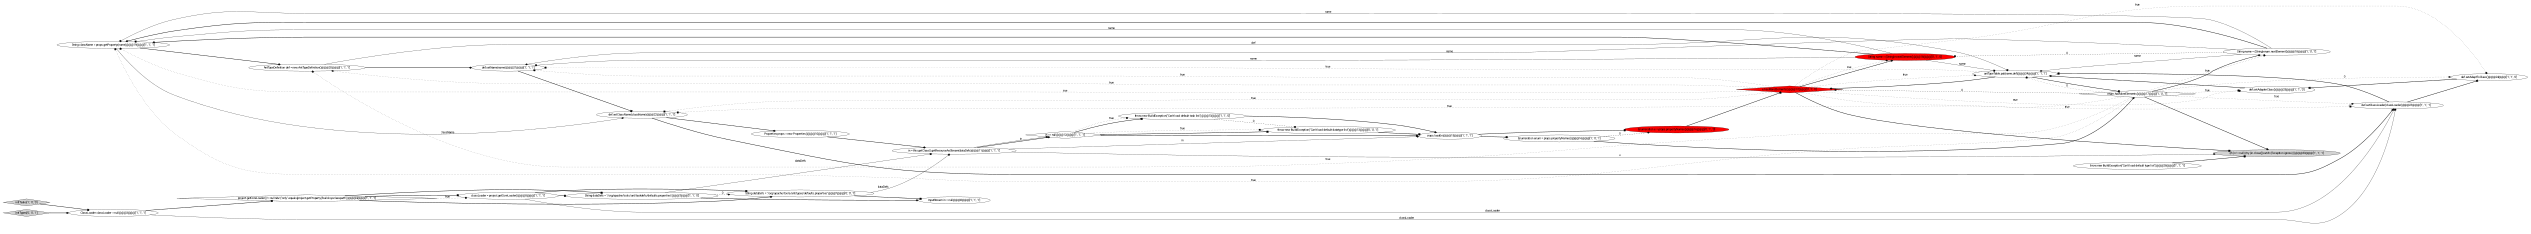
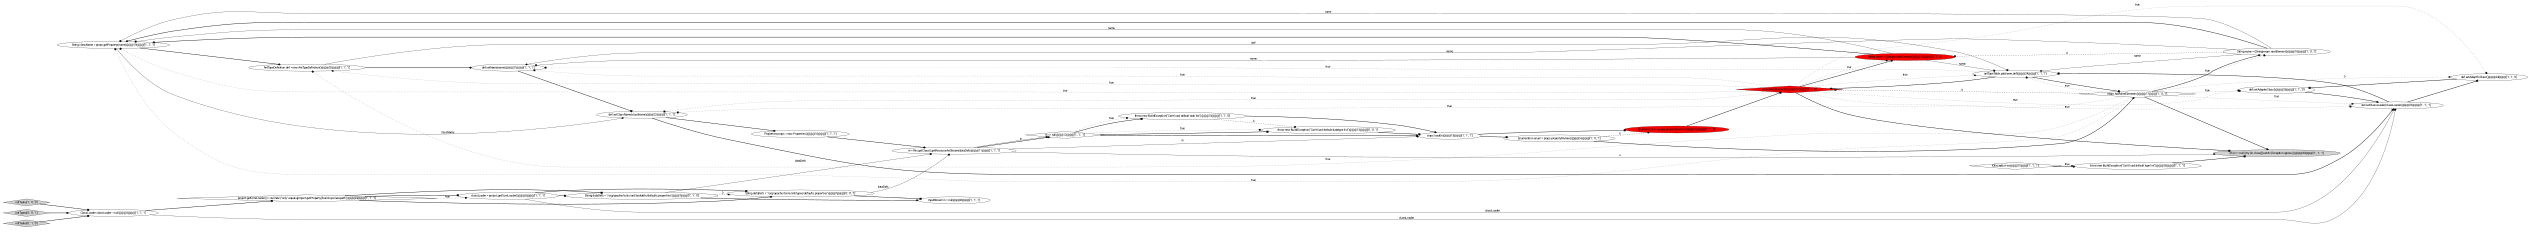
  digraph {
    fontname=Roboto
    rankdir=LR
    node [fillcolor=white fontname=Roboto shape=ellipse style=filled]
    edge [arrowhead=box fontname=Roboto style=bold]
    n1 [label="String className = props.getProperty(name)@@@19@@@['1', '1', '1']"]
    n2 [label="AntTypeDefinition def = new AntTypeDefinition()@@@20@@@['1', '1', '1']"]
    n3 [label="def.setClassName(className)@@@22@@@['1', '1', '1']"]
    n4 [label="def.setName(name)@@@21@@@['1', '1', '1']"]
    n5 [label="antTypeTable.put(name,def)@@@24@@@['1', '1', '1']"]
    n6 [label="Properties props = new Properties()@@@10@@@['1', '1', '1']"]
    n7 [label="def.setClassLoader(classLoader)@@@23@@@['1', '1', '1']"]
    n8 [label="InputStream in = null@@@8@@@['1', '1', '1']"]
    n9 [label="in = this.getClass().getResourceAsStream(dataDefs)@@@11@@@['1', '1', '1']"]
    n10 [fillcolor=lightgray label="{if (in != null) {try {in.close()}catch (Exception ignore) }}@@@30@@@['1', '1', '1']"]
    n11 [label="in == null@@@12@@@['1', '1', '1']" shape=diamond]
    n12 [label="props.load(in)@@@15@@@['1', '1', '1']"]
    n13 [label="enum.hasMoreElements()@@@17@@@['1', '0', '1']" shape=diamond]
    n14 [label="def.setAdaptToClass()@@@24@@@['1', '1', '0']"]
    n15 [label="def.setAdapterClass()@@@25@@@['1', '1', '0']"]
    n16 [label="String name = (String)enum.nextElement()@@@18@@@['1', '0', '1']"]
    n17 [fillcolor=red label="e.hasMoreElements()@@@17@@@['0', '1', '0']" shape=diamond]
    n18 [fillcolor=red label="String name = (String)e.nextElement()@@@18@@@['0', '1', '0']"]
    n19 [fillcolor=lightgray label="initTasks['1', '0', '0']" shape=diamond]
    n20 [label="ClassLoader classLoader = null@@@3@@@['1', '1', '1']"]
    n21 [label="project.getCoreLoader() != null && !(\"only\".equals(project.getProperty(\"build.sysclasspath\")))@@@4@@@['1', '1', '1']" shape=diamond]
    n22 [fillcolor=red label="Enumeration e = props.propertyNames()@@@16@@@['0', '1', '0']"]
    n23 [label="throw new BuildException(\"Can't load default task list\")@@@13@@@['1', '1', '0']"]
    n24 [label="throw new BuildException(\"Can't load default datatype list\")@@@13@@@['0', '0', '1']"]
    n25 [label="Enumeration enum = props.propertyNames()@@@16@@@['1', '0', '1']"]
+   n26 [label="IOException ex@@@27@@@['1', '1', '1']" shape=diamond]
    n27 [label="throw new BuildException(\"Can't load default type list\")@@@28@@@['1', '1', '1']"]
    n28 [fillcolor=lightgray label="initTypes['0', '0', '1']" shape=diamond]
+   n29 [fillcolor=lightgray label="initTasks['0', '1', '0']" shape=diamond]
    n30 [label="String dataDefs = \"/org/apache/tools/ant/types/defaults.properties\"@@@7@@@['0', '0', '1']"]
    n31 [label="classLoader = project.getCoreLoader()@@@5@@@['1', '1', '1']"]
    n32 [label="String dataDefs = \"/org/apache/tools/ant/taskdefs/defaults.properties\"@@@7@@@['1', '1', '0']"]
    n1 -> n2 [arrowhead=diamond]
    n1 -> n3 [arrowhead=diamond label=className style=solid]
    n2 -> n4 [arrowhead=diamond]
    n2 -> n5 [label=def style=solid]
    n3 -> n6 [arrowhead=diamond]
    n3 -> n7 [arrowhead=diamond]
    n4 -> n3
    n5 -> n4 [label=true style=dotted]
    n5 -> n13
    n5 -> n17 [arrowhead=diamond]
    n6 -> n9 [arrowhead=diamond]
    n7 -> n5
    n7 -> n14
    n9 -> n10 [arrowhead=diamond label=in style=solid]
    n9 -> n11 [arrowhead=diamond]
    n9 -> n11 [label=in style=solid]
    n9 -> n12 [arrowhead=diamond label=in style=solid]
    n11 -> n12
    n11 -> n23
    n11 -> n23 [label=true style=dotted]
    n11 -> n24 [label=true style=dotted]
    n11 -> n24
    n12 -> n22
    n12 -> n25
    n13 -> n1 [label=true style=dotted]
    n13 -> n2 [label=true style=dotted]
    n13 -> n3 [label=true style=dotted]
-   n13 -> n5 [label=0 style=dotted]
+   n13 -> n5 [label=true style=dotted]
    n13 -> n7 [arrowhead=diamond label=true style=dotted]
    n13 -> n10 [arrowhead=diamond]
    n13 -> n14 [arrowhead=diamond label=0 style=dotted]
    n13 -> n15 [label=true style=dotted]
    n13 -> n16 [label=true style=dotted]
    n13 -> n16 [arrowhead=diamond]
    n13 -> n17 [arrowhead=diamond label=0 style=dashed]
    n14 -> n15
-   n15 -> n5 [arrowhead=diamond]
+   n15 -> n7 [arrowhead=diamond]
    n16 -> n1 [label=name style=solid]
    n16 -> n1 [arrowhead=diamond]
    n16 -> n4 [arrowhead=diamond label=name style=solid]
    n16 -> n5 [arrowhead=diamond label=name style=solid]
    n16 -> n18 [label=0 style=dashed]
    n17 -> n1 [label=true style=dotted]
    n17 -> n2 [arrowhead=diamond label=true style=dotted]
    n17 -> n3 [label=true style=dotted]
    n17 -> n4 [label=true style=dotted]
    n17 -> n5 [arrowhead=diamond label=true style=dotted]
    n17 -> n7 [label=true style=dotted]
    n17 -> n10
    n17 -> n14 [label=true style=dotted]
    n17 -> n15 [label=true style=dotted]
    n17 -> n18 [arrowhead=diamond]
    n17 -> n18 [arrowhead=diamond label=true style=dotted]
    n18 -> n1 [arrowhead=diamond]
    n18 -> n1 [label=name style=solid]
    n18 -> n4 [label=name style=solid]
    n18 -> n5 [label=name style=solid]
    n19 -> n20
    n20 -> n7 [label=classLoader style=solid]
    n20 -> n21
    n21 -> n30 [arrowhead=diamond]
    n21 -> n31 [label=true style=dotted]
    n21 -> n31
    n21 -> n32
    n22 -> n17
    n23 -> n12 [arrowhead=diamond]
    n23 -> n24 [label=0 style=dashed]
    n24 -> n12
    n25 -> n13 [arrowhead=diamond]
    n25 -> n22 [arrowhead=diamond label=0 style=dashed]
+   n26 -> n27 [arrowhead=diamond label=true style=dotted]
+   n26 -> n27 [arrowhead=diamond]
    n27 -> n10
    n28 -> n20 [arrowhead=diamond]
+   n29 -> n20
    n30 -> n8
    n30 -> n9 [label=dataDefs style=solid]
    n31 -> n7 [label=classLoader style=solid]
    n31 -> n30
    n31 -> n32
    n32 -> n8 [arrowhead=diamond]
    n32 -> n9 [label=dataDefs style=solid]
    n32 -> n30 [arrowhead=diamond label=0 style=dashed]
  }
